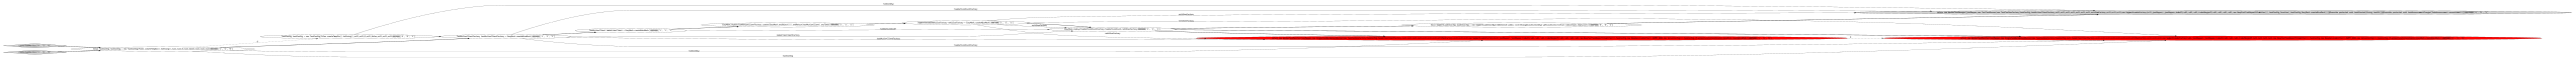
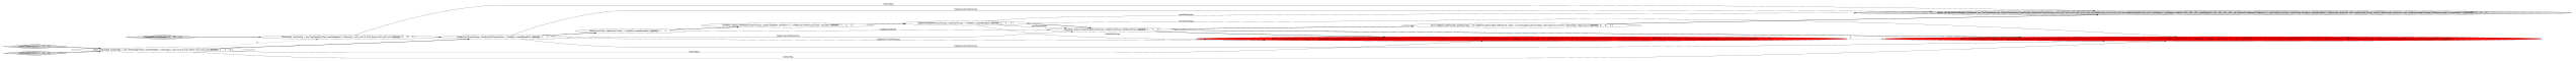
  digraph {
    rankdir=LR
    fontname="IBM Plex Mono"
    node [fillcolor=white shape=ellipse style=filled fontname="IBM Plex Mono"]
    edge [style=bold fontname="IBM Plex Mono"]
    n1 [label="EasyMock.expect(taskActionClientFactory.create(EasyMock.anyObject())).andReturn(taskActionClient).anyTimes()@@@6@@@['1', '1', '1']"]
    n2 [label="SegmentHandoffNotifierFactory notifierFactory = EasyMock.createNiceMock()@@@7@@@['1', '1', '1']"]
    n3 [label="EasyMock.replay(taskActionClientFactory,taskActionClient,notifierFactory)@@@8@@@['1', '1', '1']"]
    n4 [fillcolor=red label="return new WorkerTaskMonitor(jsonMapper,new SingleTaskBackgroundRunner(new TaskToolboxFactory(taskConfig,taskActionClientFactory,null,null,null,null,null,null,null,notifierFactory,null,null,null,new SegmentLoaderFactory(null,jsonMapper),jsonMapper,indexIO,null,null,null,indexMergerV9,null,null,null,null,new NoopTestTaskReportFileWriter()),taskConfig,new NoopServiceEmitter(),DUMMY_NODE,new ServerConfig()),taskConfig,cf,workerCuratorCoordinator,EasyMock.createNiceMock())@@@9@@@['1', '0', '0']"]
    n5 [fillcolor=red label="return new WorkerTaskMonitor(jsonMapper,new SingleTaskBackgroundRunner(new TaskToolboxFactory(taskConfig,null,taskActionClientFactory,null,null,null,null,null,null,null,notifierFactory,null,null,null,new SegmentLoaderFactory(null,jsonMapper),jsonMapper,indexIO,null,null,null,indexMergerV9,null,null,null,null,new NoopTestTaskReportFileWriter()),taskConfig,new NoopServiceEmitter(),DUMMY_NODE,new ServerConfig()),taskConfig,cf,workerCuratorCoordinator,EasyMock.createNiceMock())@@@9@@@['0', '1', '0']"]
    n6 [label="final SegmentLoaderConfig loaderConfig = new SegmentLoaderConfig(){@Override public List<StorageLocationConfig> getLocations(){return Collections.emptyList()}}@@@9@@@['0', '0', '1']"]
    n7 [fillcolor=lightgray label="return new WorkerTaskManager(jsonMapper,new TestTaskRunner(new TaskToolboxFactory(taskConfig,taskActionClientFactory,null,null,null,null,null,null,null,notifierFactory,null,null,null,new SegmentLoaderFactory(null,jsonMapper),jsonMapper,indexIO,null,null,null,indexMergerV9,null,null,null,null,new NoopTestTaskReportFileWriter()),taskConfig,location),taskConfig,EasyMock.createNiceMock()){@Override protected void taskStarted(String taskId){}@Override protected void taskAnnouncementChanged(TaskAnnouncement announcement){}}@@@15@@@['0', '0', '1']"]
    n8 [label="final TaskConfig taskConfig = new TaskConfig(Files.createTempDir().toString(),null,null,0,null,false,null,null,null)@@@3@@@['1', '1', '0']"]
    n9 [label="TaskActionClientFactory taskActionClientFactory = EasyMock.createNiceMock()@@@4@@@['1', '1', '1']"]
    n10 [label="TaskConfig taskConfig = new TaskConfig(Files.createTempDir().toString(),null,null,0,null,false,null,null,null)@@@3@@@['0', '0', '1']"]
    n11 [fillcolor=lightgray label="createTaskMonitor['0', '1', '0']" shape=diamond]
+   n12 [fillcolor=lightgray label="createWorkerTaskManager['0', '0', '1']" shape=diamond]
    n13 [label="TaskActionClient taskActionClient = EasyMock.createNiceMock()@@@5@@@['1', '1', '1']"]
    n14 [fillcolor=lightgray label="createTaskMonitor['1', '0', '0']" shape=diamond]
    n1 -> n2
    n2 -> n3
    n2 -> n3 [label=notifierFactory style=solid]
    n2 -> n4 [label=notifierFactory style=solid]
    n2 -> n5 [label=notifierFactory style=solid]
    n2 -> n7 [label=notifierFactory style=solid]
    n3 -> n4
    n3 -> n5
    n3 -> n6
    n4 -> n5 [label=0 style=dashed]
    n6 -> n7
    n8 -> n4 [label=taskConfig style=solid]
    n8 -> n5 [label=taskConfig style=solid]
    n8 -> n9
    n8 -> n10 [label=0 style=dashed]
    n9 -> n3 [label=taskActionClientFactory style=solid]
    n9 -> n4 [label=taskActionClientFactory style=solid]
    n9 -> n5 [label=taskActionClientFactory style=solid]
    n9 -> n7 [label=taskActionClientFactory style=solid]
    n9 -> n13
    n10 -> n7 [label=taskConfig style=solid]
    n10 -> n9
    n11 -> n8
+   n12 -> n10
    n13 -> n1
    n13 -> n3 [label=taskActionClient style=solid]
    n14 -> n8
  }
